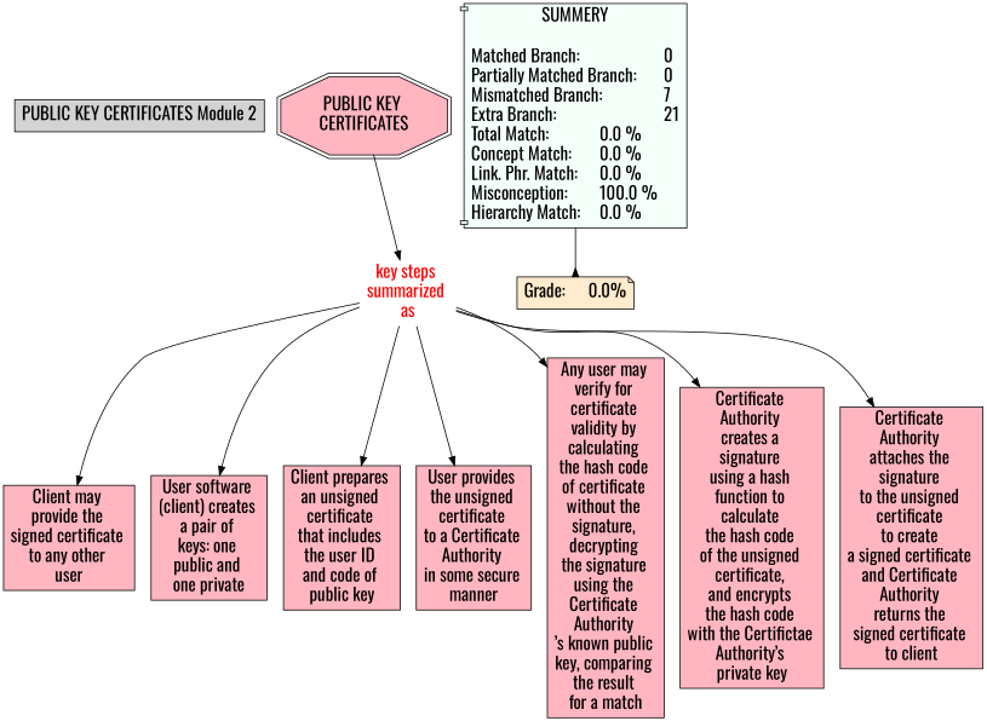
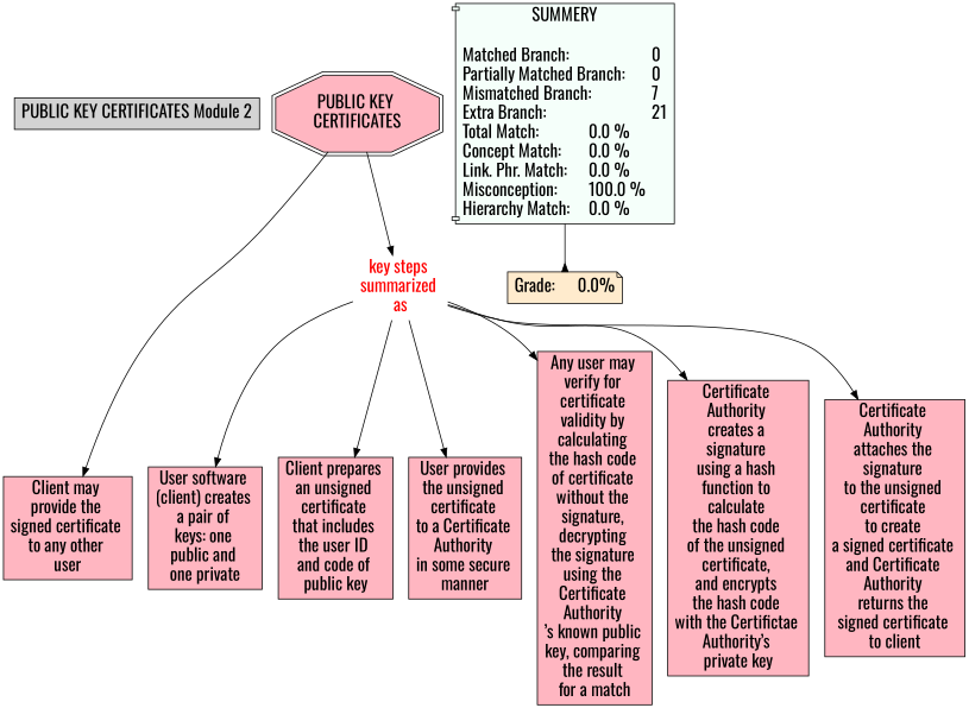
  digraph {
    fontname=Oswald
    node [Gsplines=true fontname=Oswald fontsize=20 shape=rect style=filled fillcolor="#FFB6C1"]
    edge [constraint=true fontname=Oswald]
    n1 [label="PUBLIC KEY CERTIFICATES Module 2" fillcolor=""]
    n2 [fontcolor=red label="key steps \nsummarized \nas" shape=none style="" fillcolor=""]
    n3 [label="Client may \nprovide the \nsigned certificate \nto any other \nuser"]
    n4 [label="User software \n(client) creates \na pair of \nkeys: one \npublic and \none private\n"]
    n5 [label="Client prepares \nan unsigned \ncertificate \nthat includes \nthe user ID \nand code of \npublic key\n"]
    n6 [label="User provides \nthe unsigned \ncertificate \nto a Certificate \nAuthority \nin some secure \nmanner"]
    n7 [label="Any user may \nverify for \ncertificate \nvalidity by \ncalculating \nthe hash code \nof certificate \nwithout the \nsignature, \ndecrypting \nthe signature \nusing the \nCertificate \nAuthority \n’s known public \nkey, comparing \nthe result \nfor a match\n"]
    n8 [label="Certificate \nAuthority \ncreates a \nsignature \nusing a hash \nfunction to \ncalculate \nthe hash code \nof the unsigned \ncertificate, \nand encrypts \nthe hash code \nwith the Certifictae \nAuthority’s \nprivate key\n"]
    n9 [label="Certificate \nAuthority \nattaches the \nsignature \nto the unsigned \ncertificate \nto create \na signed certificate \nand Certificate \nAuthority \nreturns the \nsigned certificate \nto client"]
    n10 [label="PUBLIC KEY \nCERTIFICATES" shape=doubleoctagon]
    n11 [fillcolor="#F5FFFA" label="SUMMERY\n\nMatched Branch:			0\lPartially Matched Branch:	0\lMismatched Branch:		7\lExtra Branch:				21\lTotal Match:		0.0 %\lConcept Match:	0.0 %\lLink. Phr. Match:	0.0 %\lMisconception:	100.0 %\lHierarchy Match:	0.0 %\l" shape=component]
    n12 [fillcolor="#FFEBCD" label="Grade:	0.0%" shape=note]
-   n2 -> n3
+   n10 -> n3
    n2 -> n4
    n2 -> n5
    n2 -> n6
    n2 -> n7
    n2 -> n8
    n2 -> n9
    n10 -> n2
    n11 -> n12 [arrowhead=inv color=black]
  }
